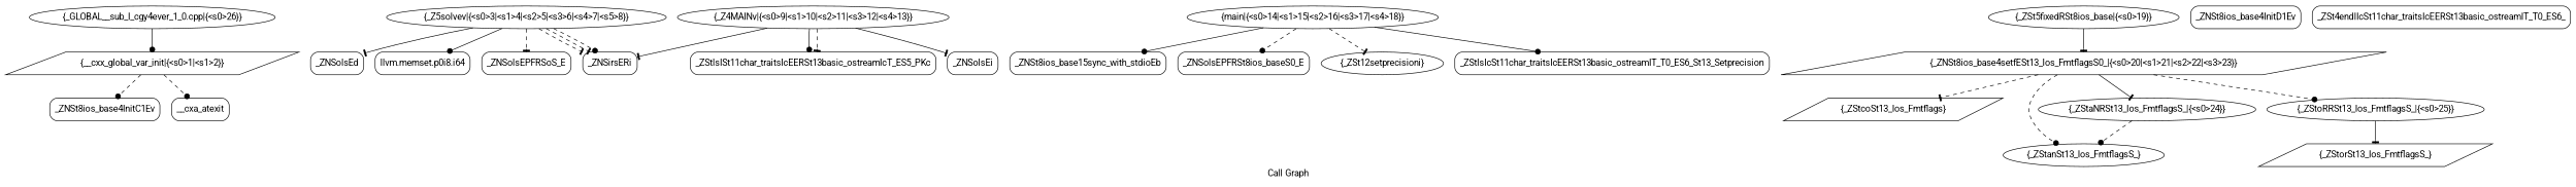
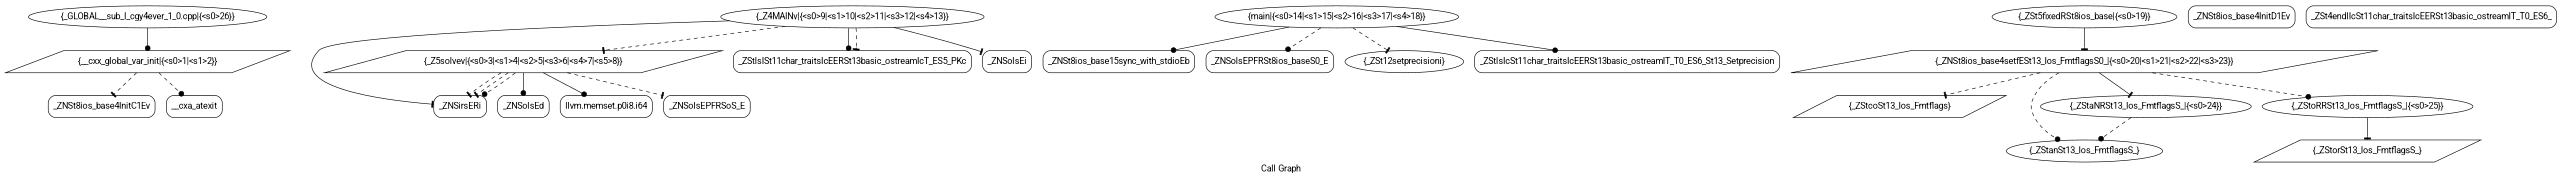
  digraph {
    fontname=Roboto
    label="Call Graph"
    node [fontname=Roboto shape=Mrecord]
    edge [arrowhead=tee color=black fontname=Roboto style=dashed tailport=s0]
    n1 [label="{__cxx_global_var_init|{<s0>1|<s1>2}}" shape=parallelogram]
    n2 [label="{_ZNSt8ios_base4InitC1Ev}"]
    n3 [label="{__cxa_atexit}"]
    n4 [label="{_ZNSolsEd}"]
    n5 [label="{_ZNSt8ios_base15sync_with_stdioEb}"]
    n6 [label="{_ZStcoSt13_Ios_Fmtflags}" shape=parallelogram]
    n7 [label="{_ZNSt8ios_base4InitD1Ev}"]
    n8 [label="{_ZSt4endlIcSt11char_traitsIcEERSt13basic_ostreamIT_T0_ES6_}"]
    n9 [label="{_ZNSolsEPFRSt8ios_baseS0_E}"]
    n10 [label="{_ZStanSt13_Ios_FmtflagsS_}" shape=ellipse]
-   n11 [label="{_Z5solvev|{<s0>3|<s1>4|<s2>5|<s3>6|<s4>7|<s5>8}}" shape=ellipse]
+   n11 [label="{_Z5solvev|{<s0>3|<s1>4|<s2>5|<s3>6|<s4>7|<s5>8}}" shape=parallelogram]
    n12 [label="{_ZNSirsERi}"]
    n13 [label="{llvm.memset.p0i8.i64}"]
    n14 [label="{_ZNSolsEPFRSoS_E}"]
    n15 [label="{_ZStlsISt11char_traitsIcEERSt13basic_ostreamIcT_ES5_PKc}"]
    n16 [label="{_ZSt12setprecisioni}" shape=ellipse]
    n17 [label="{_GLOBAL__sub_I_cgy4ever_1_0.cpp|{<s0>26}}" shape=ellipse]
    n18 [label="{main|{<s0>14|<s1>15|<s2>16|<s3>17|<s4>18}}" shape=ellipse]
    n19 [label="{_ZStlsIcSt11char_traitsIcEERSt13basic_ostreamIT_T0_ES6_St13_Setprecision}"]
    n20 [label="{_Z4MAINv|{<s0>9|<s1>10|<s2>11|<s3>12|<s4>13}}" shape=ellipse]
    n21 [label="{_ZNSolsEi}"]
    n22 [label="{_ZStaNRSt13_Ios_FmtflagsS_|{<s0>24}}" shape=ellipse]
    n23 [label="{_ZStoRRSt13_Ios_FmtflagsS_|{<s0>25}}" shape=ellipse]
    n24 [label="{_ZStorSt13_Ios_FmtflagsS_}" shape=parallelogram]
    n25 [label="{_ZSt5fixedRSt8ios_base|{<s0>19}}" shape=ellipse]
    n26 [label="{_ZNSt8ios_base4setfESt13_Ios_FmtflagsS0_|{<s0>20|<s1>21|<s2>22|<s3>23}}" shape=parallelogram]
-   n1 -> n2 [arrowhead=dot]
+   n1 -> n2
    n1 -> n3 [arrowhead=dot tailport=s1]
-   n11 -> n4 [style=solid tailport=s4]
+   n11 -> n4 [arrowhead=dot style=solid tailport=s4]
    n11 -> n12
    n11 -> n12 [tailport=s1]
    n11 -> n12 [arrowhead=dot tailport=s2]
    n11 -> n13 [arrowhead=dot style=solid tailport=s3]
    n11 -> n14 [tailport=s5]
    n17 -> n1 [arrowhead=dot style=solid]
    n18 -> n5 [arrowhead=dot style=solid]
    n18 -> n9 [arrowhead=dot tailport=s1]
    n18 -> n16 [tailport=s2]
    n18 -> n19 [arrowhead=dot style=solid tailport=s3]
+   n20 -> n11 [tailport=s4]
    n20 -> n12 [style=solid]
    n20 -> n15 [arrowhead=dot style=solid tailport=s1]
    n20 -> n15 [tailport=s3]
    n20 -> n21 [style=solid tailport=s2]
    n22 -> n10 [arrowhead=dot]
    n23 -> n24 [style=solid]
    n25 -> n26 [style=solid]
    n26 -> n6
    n26 -> n10 [arrowhead=dot tailport=s2]
    n26 -> n22 [style=solid tailport=s1]
    n26 -> n23 [arrowhead=dot tailport=s3]
  }
